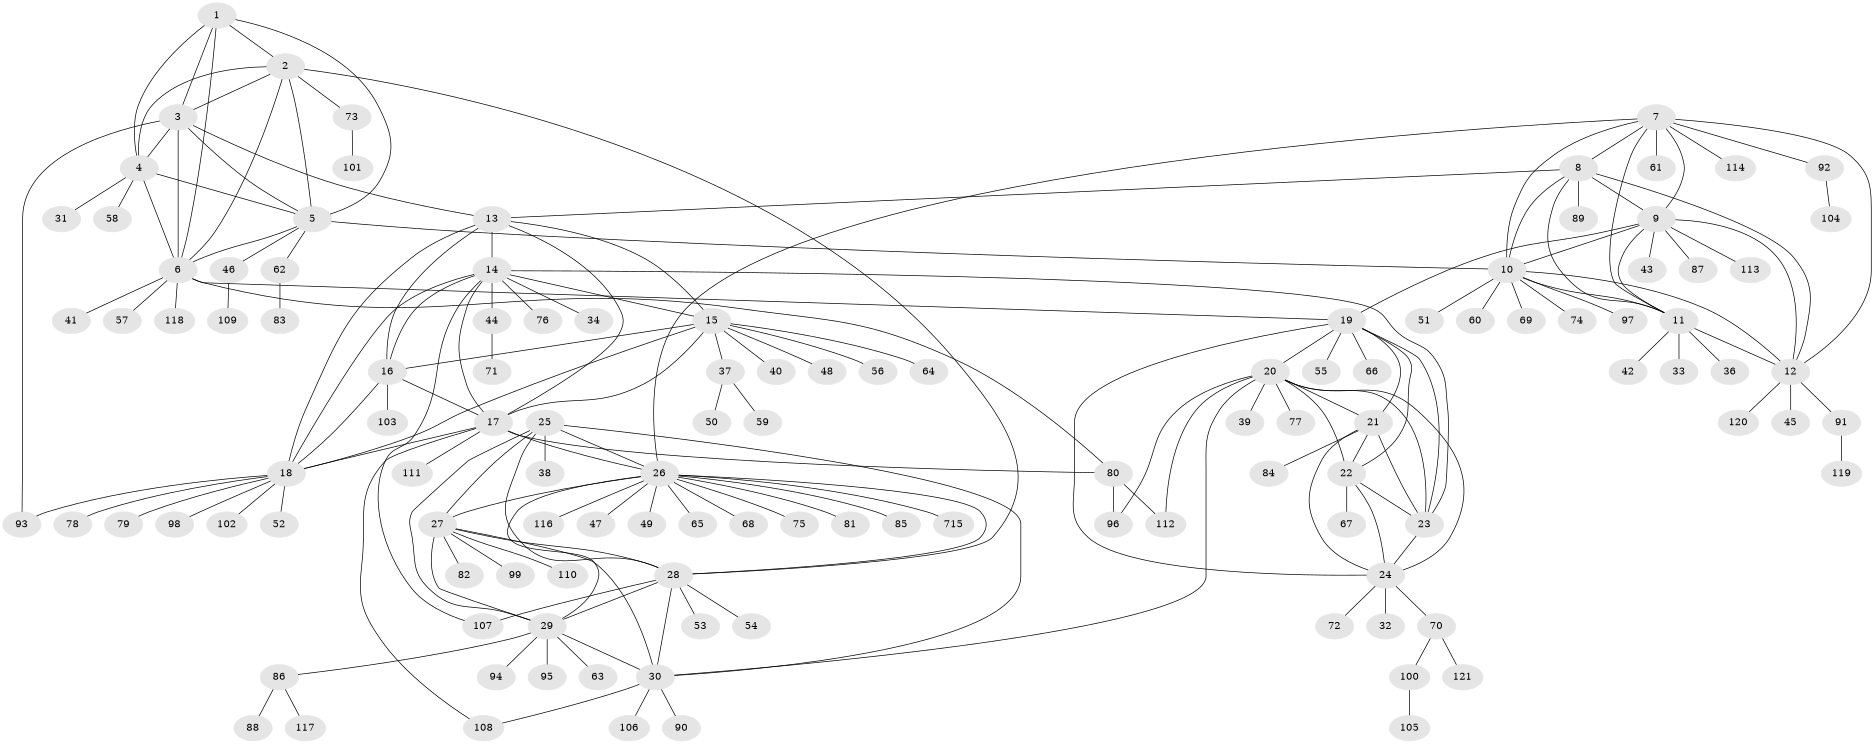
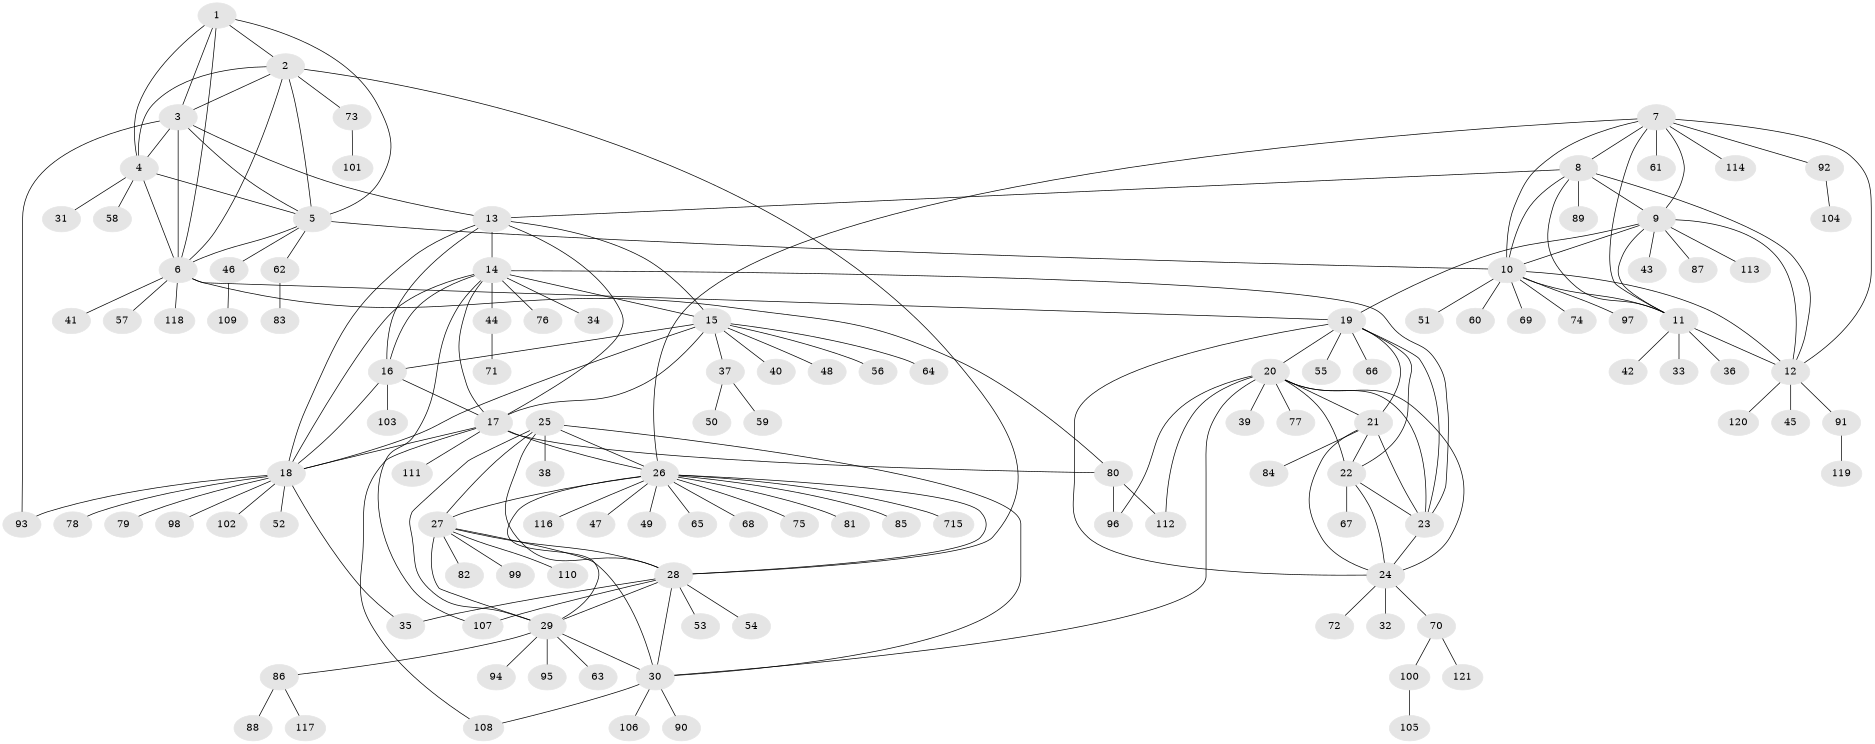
  graph {
    node [color=gray90 style=filled]
    1
    2
    3
    4
    5
    6
    28
    73
    13
    93
    31
    58
    10
    46
    62
    19
    41
    57
    80
    118
    107
+   35
    30
    29
    53
    54
    101
    14
    15
    16
    17
    18
    11
    12
    51
    60
    69
    74
    97
    109
    83
    23
    20
    21
    22
    24
    55
    66
    96
    112
    7
    8
    9
    26
    61
    92
    114
    89
    43
    87
    113
    33
    36
    42
    45
    91
    120
    27
    47
    49
    65
    68
    75
    81
    85
    n76 [label=715]
    116
    104
    119
    34
    44
    76
    37
    40
    48
    56
    64
    103
    108
    111
    52
    78
    79
    98
    102
    71
    50
    59
    39
    77
    84
    67
    32
    70
    72
    90
    106
    100
    121
    25
    38
    82
    99
    110
    63
    86
    94
    95
    88
    117
    105
    1 -- 2
    1 -- 3
    1 -- 4
    1 -- 5
    1 -- 6
    2 -- 3
    2 -- 4
    2 -- 5
    2 -- 6
    2 -- 28
    2 -- 73
    3 -- 4
    3 -- 5
    3 -- 6
    3 -- 13
    3 -- 93
    4 -- 5
    4 -- 6
    4 -- 31
    4 -- 58
    5 -- 6
    5 -- 10
    5 -- 46
    5 -- 62
    6 -- 19
    6 -- 41
    6 -- 57
    6 -- 80
    6 -- 118
    28 -- 107
+   28 -- 35
    28 -- 30
    28 -- 29
    28 -- 53
    28 -- 54
    73 -- 101
    13 -- 14
    13 -- 15
    13 -- 16
    13 -- 17
    13 -- 18
    10 -- 11
    10 -- 12
    10 -- 51
    10 -- 60
    10 -- 69
    10 -- 74
    10 -- 97
    46 -- 109
    62 -- 83
    19 -- 23
    19 -- 20
    19 -- 21
    19 -- 22
    19 -- 24
    19 -- 55
    19 -- 66
    80 -- 96
    80 -- 112
    30 -- 108
    30 -- 90
    30 -- 106
    29 -- 30
    29 -- 63
    29 -- 86
    29 -- 94
    29 -- 95
    14 -- 107
    14 -- 15
    14 -- 16
    14 -- 17
    14 -- 18
    14 -- 23
    14 -- 34
    14 -- 44
    14 -- 76
    15 -- 16
    15 -- 17
    15 -- 18
    15 -- 37
    15 -- 40
    15 -- 48
    15 -- 56
    15 -- 64
    16 -- 17
    16 -- 18
    16 -- 103
    17 -- 80
    17 -- 18
    17 -- 26
    17 -- 108
    17 -- 111
    18 -- 93
+   18 -- 35
    18 -- 52
    18 -- 78
    18 -- 79
    18 -- 98
    18 -- 102
    11 -- 12
    11 -- 33
    11 -- 36
    11 -- 42
    12 -- 45
    12 -- 91
    12 -- 120
    23 -- 24
    20 -- 30
    20 -- 23
    20 -- 21
    20 -- 22
    20 -- 24
    20 -- 96
    20 -- 112
    20 -- 39
    20 -- 77
    21 -- 23
    21 -- 22
    21 -- 24
    21 -- 84
    22 -- 23
    22 -- 24
    22 -- 67
    24 -- 32
    24 -- 70
    24 -- 72
    7 -- 10
    7 -- 11
    7 -- 12
    7 -- 8
    7 -- 9
    7 -- 26
    7 -- 61
    7 -- 92
    7 -- 114
    8 -- 13
    8 -- 10
    8 -- 11
    8 -- 12
    8 -- 9
    8 -- 89
    9 -- 10
    9 -- 19
    9 -- 11
    9 -- 12
    9 -- 43
    9 -- 87
    9 -- 113
    26 -- 28
    26 -- 29
    26 -- 27
    26 -- 47
    26 -- 49
    26 -- 65
    26 -- 68
    26 -- 75
    26 -- 81
    26 -- 85
    26 -- n76
    26 -- 116
    92 -- 104
    91 -- 119
    27 -- 28
    27 -- 30
    27 -- 29
    27 -- 82
    27 -- 99
    27 -- 110
    44 -- 71
    37 -- 50
    37 -- 59
    70 -- 100
    70 -- 121
    100 -- 105
    25 -- 28
    25 -- 30
    25 -- 29
    25 -- 26
    25 -- 27
    25 -- 38
    86 -- 88
    86 -- 117
  }
